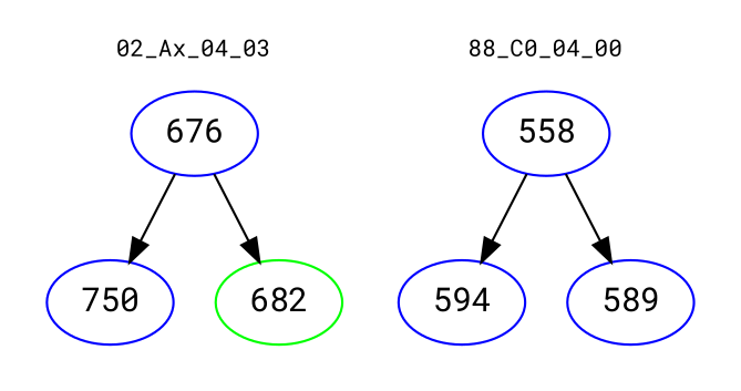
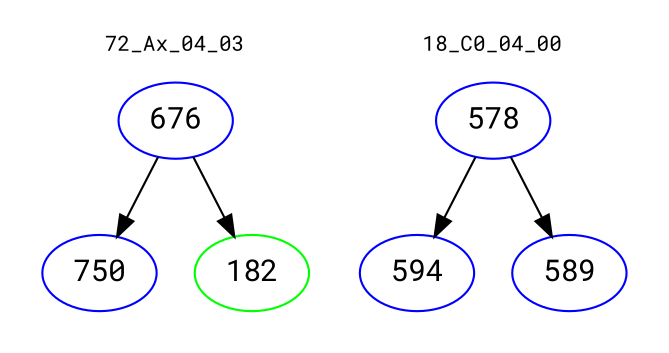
  digraph {
    fontname="Roboto Mono"
    node [color=blue fontname="Roboto Mono"]
    edge [color=black fontname="Roboto Mono"]
    n1 [label=676]
    n2 [label=750]
-   n3 [color=green label=682]
-   n4 [label=558]
+   n3 [color=green label=182]
+   n4 [label=578]
    n5 [label=594]
    n6 [label=589]
    subgraph cluster_1 {
      color=white
      fontsize=10
-     label="02_Ax_04_03"
+     label="72_Ax_04_03"
      n1
      n2
      n3
    }
    subgraph cluster_2 {
      color=white
      fontsize=10
-     label="88_C0_04_00"
+     label="18_C0_04_00"
      n4
      n5
      n6
    }
    n1 -> n2
    n1 -> n3
    n4 -> n5
    n4 -> n6
  }
